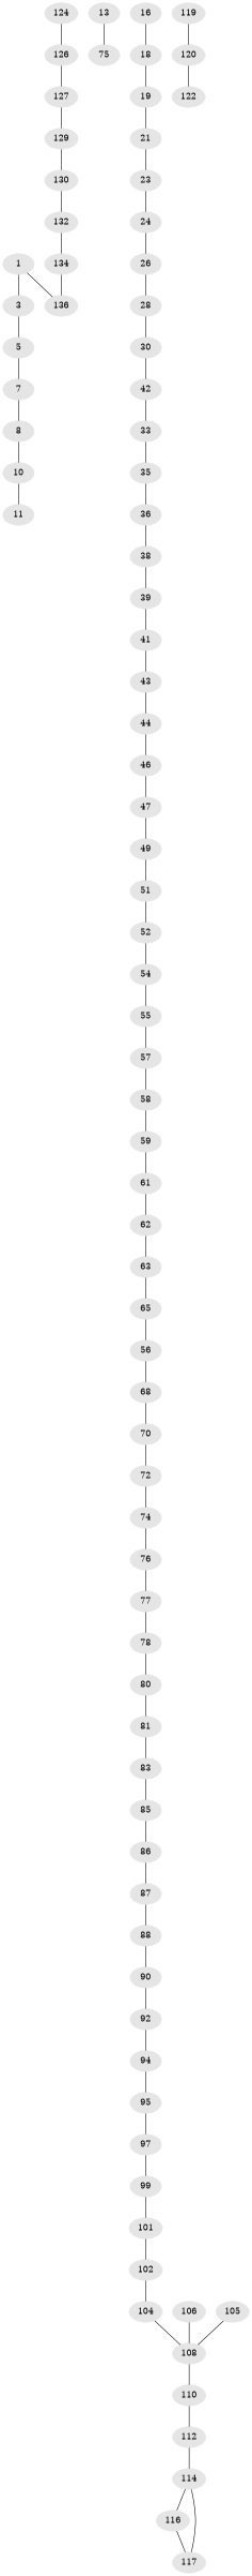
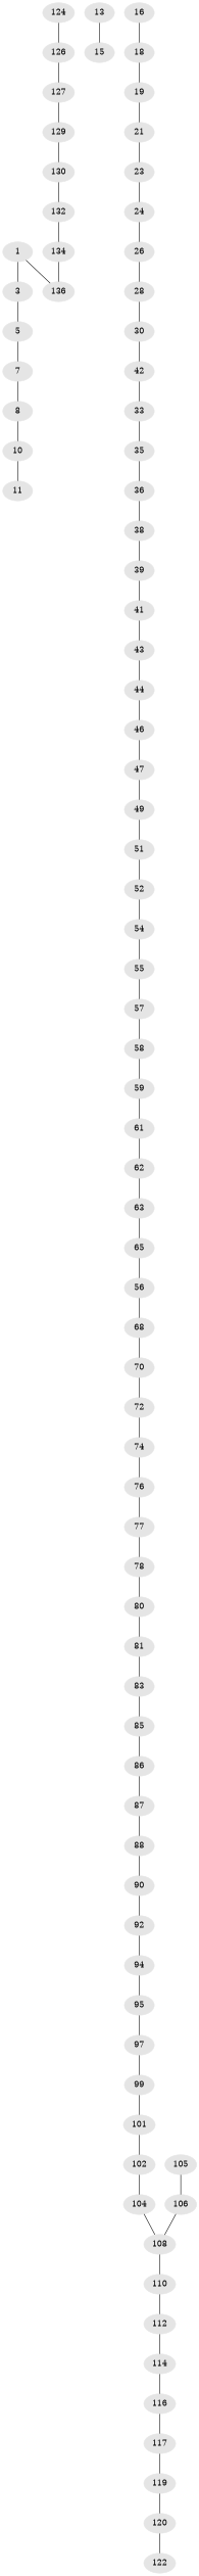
  graph {
    node [color=gray90 style=filled]
    1 [super="+2"]
    3 [super="+4"]
    136
    5 [super="+6"]
    7
    8 [super="+9"]
    10
    11 [super="+12"]
    13 [super="+14"]
-   15 [label=75]
+   15
    16 [super="+17"]
    18
    19 [super="+20"]
    21 [super="+22"]
    23
    24 [super="+25"]
    26 [super="+27"]
    28 [super="+29"]
    30 [super="+31"]
    n20 [label=42]
    33 [super="+34"]
    35
    36 [super="+37"]
    38
    39 [super="+40"]
    41 [super="+42"]
    43
    44 [super="+45"]
    46
    47 [super="+48"]
    49 [super="+50"]
    51
    52 [super="+53"]
    54
    55 [super="+56"]
    57
    58
    59 [super="+60"]
    61
    62
    63 [super="+64"]
    65
    n43 [label=56 super="+67"]
    68 [super="+69"]
    70 [super="+71"]
    72 [super="+73"]
    74 [super="+75"]
    76
    77
    78 [super="+79"]
    80
    81 [super="+82"]
    83 [super="+84"]
    85
    86
    87
    88 [super="+89"]
    90 [super="+91"]
    92 [super="+93"]
    94
    95 [super="+96"]
    97 [super="+98"]
    99 [super="+100"]
    101
    102 [super="+103"]
    104
    108 [super="+109"]
    106 [super="+107"]
    105
    110 [super="+111"]
    112 [super="+113"]
    114 [super="+115"]
    116
    117 [super="+118"]
    119
    120 [super="+121"]
    122 [super="+123"]
    124 [super="+125"]
    126
    127 [super="+128"]
    129
    130 [super="+131"]
    132 [super="+133"]
    134 [super="+135"]
    1 -- 3
    1 -- 136
    3 -- 5
    5 -- 7
    7 -- 8
    8 -- 10
    10 -- 11
    13 -- 15
    16 -- 18
    18 -- 19
    19 -- 21
    21 -- 23
    23 -- 24
    24 -- 26
    26 -- 28
    28 -- 30
    30 -- n20
    n20 -- 33
    33 -- 35
    35 -- 36
    36 -- 38
    38 -- 39
    39 -- 41
    41 -- 43
    43 -- 44
    44 -- 46
    46 -- 47
    47 -- 49
    49 -- 51
    51 -- 52
    52 -- 54
    54 -- 55
    55 -- 57
    57 -- 58
    58 -- 59
    59 -- 61
    61 -- 62
    62 -- 63
    63 -- 65
    65 -- n43
    n43 -- 68
    68 -- 70
    70 -- 72
    72 -- 74
    74 -- 76
    76 -- 77
    77 -- 78
    78 -- 80
    80 -- 81
    81 -- 83
    83 -- 85
    85 -- 86
    86 -- 87
    87 -- 88
    88 -- 90
    90 -- 92
    92 -- 94
    94 -- 95
    95 -- 97
    97 -- 99
    99 -- 101
    101 -- 102
    102 -- 104
    104 -- 108
    108 -- 110
    106 -- 108
-   105 -- 108
+   105 -- 106
    110 -- 112
    112 -- 114
    114 -- 116
    116 -- 117
-   117 -- 114
+   117 -- 119
    119 -- 120
    120 -- 122
    124 -- 126
    126 -- 127
    127 -- 129
    129 -- 130
    130 -- 132
    132 -- 134
    134 -- 136
  }
